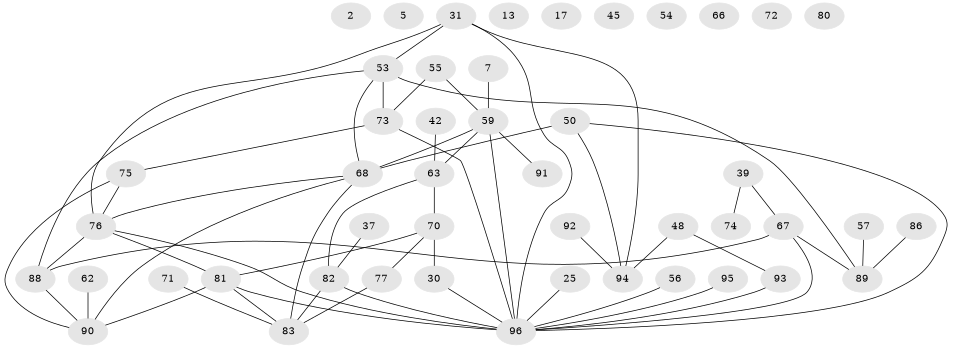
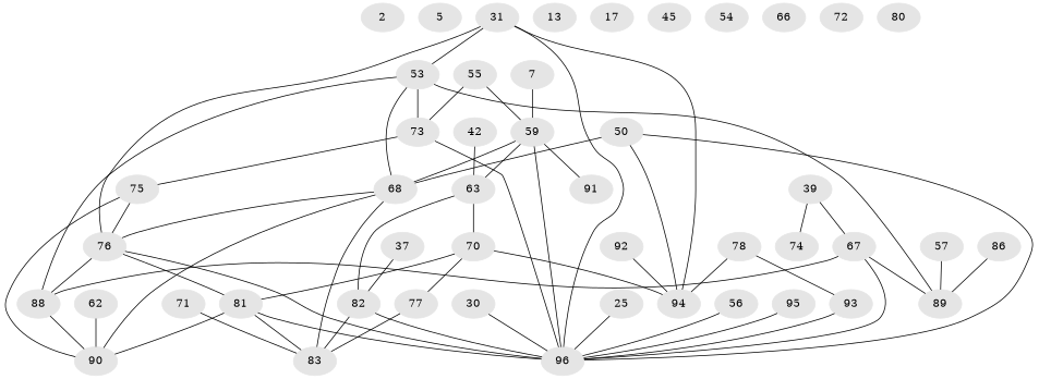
  graph {
    node [color=gray90 style=filled]
    2
    5
    59 [super="+24+36"]
    96 [super="+48+61+84"]
    63
    68 [super="+52+43+40"]
    91
    7
    13
    17
    n11 [label=31 super="+11"]
    53 [super="+34"]
    76 [super="+41"]
    94
    73 [super="+60"]
    88 [super="+85"]
    89 [super="+31"]
    81 [super="+8+58"]
    25
    30
    82 [super="+28"]
    83 [super="+79+64"]
    37
    67 [super="+15+33"]
    39
    74
    42
    70 [super="+29"]
    45
    90 [super="+44+65+69+87"]
    50
    75 [super="+47"]
    54
    55
    56
    57
    62
    77
    66
    71
    72
-   78 [super="+49" label=48]
+   78 [super="+49"]
    93
    80
    86
    92
    95
    59 -- 96 [weight=3]
    59 -- 63
    59 -- 68 [weight=3]
    59 -- 91
    63 -- 82
    63 -- 70
    68 -- 76
    68 -- 83
    68 -- 90
    7 -- 59 [weight=2]
    n11 -- 96
    n11 -- 53
    n11 -- 76 [weight=2]
    n11 -- 94 [weight=2]
    53 -- 68
    53 -- 73
    53 -- 88
    53 -- 89
    76 -- 96
    76 -- 88 [weight=2]
    76 -- 81
    73 -- 96
    73 -- 75 [weight=2]
    88 -- 90
    81 -- 96
    81 -- 83
    81 -- 90
    25 -- 96
    30 -- 96
    82 -- 96
    82 -- 83
    37 -- 82
    67 -- 96
    67 -- 88
    67 -- 89
    39 -- 67
    39 -- 74
    42 -- 63
-   70 -- 30
+   70 -- 94
    70 -- 81
    70 -- 77
    50 -- 96
    50 -- 68
    50 -- 94
    75 -- 76 [weight=2]
    75 -- 90
    55 -- 59
    55 -- 73
    56 -- 96
    57 -- 89
    62 -- 90
    77 -- 83
    71 -- 83
    78 -- 94
    78 -- 93
    93 -- 96
    86 -- 89
    92 -- 94
    95 -- 96 [weight=2]
  }
